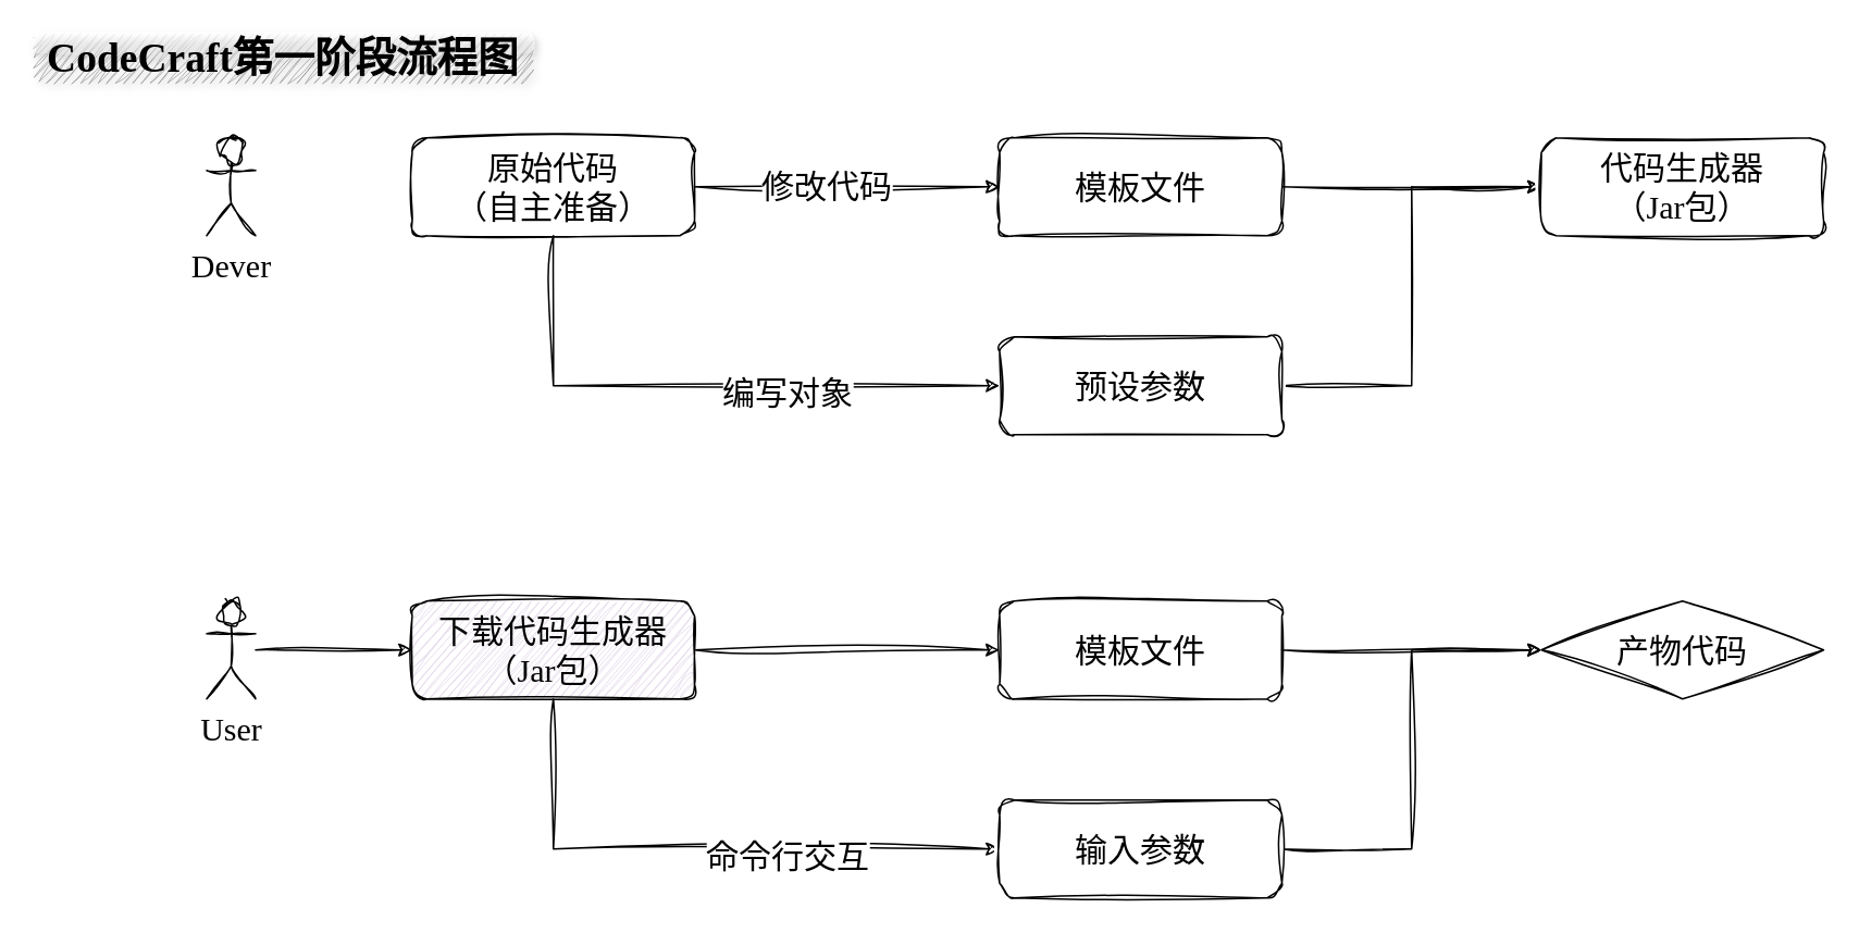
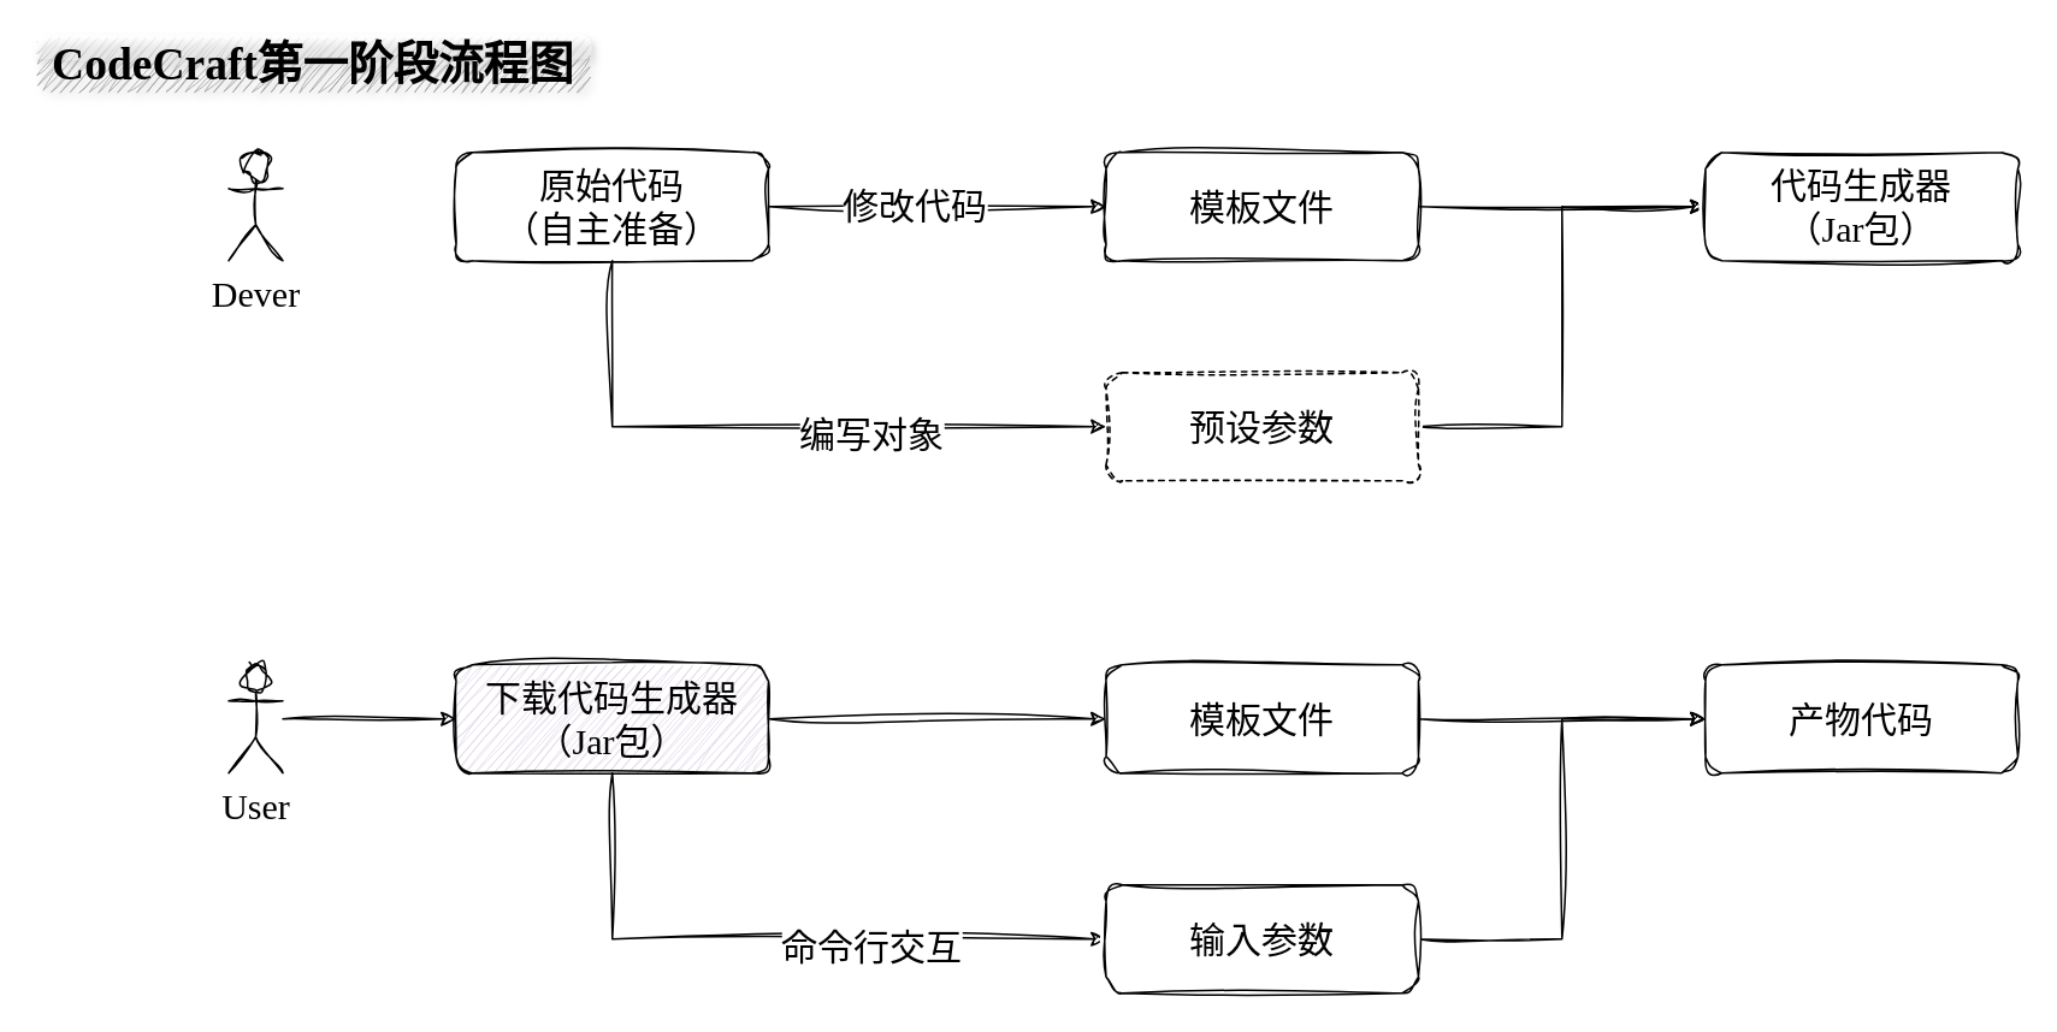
  <mxCell id="0" />
  <mxCell id="1" parent="0" />
  <mxCell id="2" value="Dever" style="shape=umlActor;verticalLabelPosition=bottom;verticalAlign=top;html=1;outlineConnect=0;sketch=1;hachureGap=4;jiggle=2;curveFitting=1;fontFamily=Architects Daughter;fontSource=https%3A%2F%2Ffonts.googleapis.com%2Fcss%3Ffamily%3DArchitects%2BDaughter;fontSize=20;" vertex="1" parent="1"><mxGeometry x="126" y="84" width="30" height="60" as="geometry" /></mxCell>
  <mxCell id="3" value="" style="edgeStyle=orthogonalEdgeStyle;rounded=0;sketch=1;hachureGap=4;jiggle=2;curveFitting=1;orthogonalLoop=1;jettySize=auto;html=1;fontFamily=Architects Daughter;fontSource=https%3A%2F%2Ffonts.googleapis.com%2Fcss%3Ffamily%3DArchitects%2BDaughter;fontSize=16;" edge="1" parent="1" source="7" target="9"><mxGeometry relative="1" as="geometry" /></mxCell>
  <mxCell id="4" value="修改代码" style="edgeLabel;html=1;align=center;verticalAlign=middle;resizable=0;points=[];fontSize=20;fontFamily=Architects Daughter;" vertex="1" connectable="0" parent="3"><mxGeometry x="-0.144" y="2" relative="1" as="geometry"><mxPoint as="offset" /></mxGeometry></mxCell>
  <mxCell id="5" style="edgeStyle=orthogonalEdgeStyle;rounded=0;sketch=1;hachureGap=4;jiggle=2;curveFitting=1;orthogonalLoop=1;jettySize=auto;html=1;entryX=0;entryY=0.5;entryDx=0;entryDy=0;fontFamily=Architects Daughter;fontSource=https%3A%2F%2Ffonts.googleapis.com%2Fcss%3Ffamily%3DArchitects%2BDaughter;fontSize=16;exitX=0.5;exitY=1;exitDx=0;exitDy=0;" edge="1" parent="1" source="7" target="11"><mxGeometry relative="1" as="geometry" /></mxCell>
  <mxCell id="6" value="编写对象" style="edgeLabel;html=1;align=center;verticalAlign=middle;resizable=0;points=[];fontSize=20;fontFamily=Architects Daughter;" vertex="1" connectable="0" parent="5"><mxGeometry x="0.283" y="4" relative="1" as="geometry"><mxPoint x="1" y="7" as="offset" /></mxGeometry></mxCell>
  <mxCell id="7" value="原始代码&lt;br&gt;（自主准备）" style="rounded=1;whiteSpace=wrap;html=1;sketch=1;hachureGap=4;jiggle=2;curveFitting=1;fontFamily=Architects Daughter;fontSource=https%3A%2F%2Ffonts.googleapis.com%2Fcss%3Ffamily%3DArchitects%2BDaughter;fontSize=20;" vertex="1" parent="1"><mxGeometry x="252" y="84" width="173" height="60" as="geometry" /></mxCell>
  <mxCell id="8" style="edgeStyle=orthogonalEdgeStyle;rounded=0;sketch=1;hachureGap=4;jiggle=2;curveFitting=1;orthogonalLoop=1;jettySize=auto;html=1;fontFamily=Architects Daughter;fontSource=https%3A%2F%2Ffonts.googleapis.com%2Fcss%3Ffamily%3DArchitects%2BDaughter;fontSize=16;" edge="1" parent="1" source="9" target="12"><mxGeometry relative="1" as="geometry" /></mxCell>
  <mxCell id="9" value="模板文件" style="rounded=1;whiteSpace=wrap;html=1;sketch=1;hachureGap=4;jiggle=2;curveFitting=1;fontFamily=Architects Daughter;fontSource=https%3A%2F%2Ffonts.googleapis.com%2Fcss%3Ffamily%3DArchitects%2BDaughter;fontSize=20;" vertex="1" parent="1"><mxGeometry x="612" y="84" width="173" height="60" as="geometry" /></mxCell>
  <mxCell id="10" style="edgeStyle=orthogonalEdgeStyle;rounded=0;sketch=1;hachureGap=4;jiggle=2;curveFitting=1;orthogonalLoop=1;jettySize=auto;html=1;entryX=0;entryY=0.5;entryDx=0;entryDy=0;fontFamily=Architects Daughter;fontSource=https%3A%2F%2Ffonts.googleapis.com%2Fcss%3Ffamily%3DArchitects%2BDaughter;fontSize=16;" edge="1" parent="1" source="11" target="12"><mxGeometry relative="1" as="geometry" /></mxCell>
- <mxCell id="11" value="预设参数" style="rounded=1;whiteSpace=wrap;html=1;sketch=1;hachureGap=4;jiggle=2;curveFitting=1;fontFamily=Architects Daughter;fontSource=https%3A%2F%2Ffonts.googleapis.com%2Fcss%3Ffamily%3DArchitects%2BDaughter;fontSize=20;" vertex="1" parent="1"><mxGeometry x="612" y="206" width="173" height="60" as="geometry" /></mxCell>
+ <mxCell id="11" value="预设参数" style="rounded=1;whiteSpace=wrap;html=1;sketch=1;hachureGap=4;jiggle=2;curveFitting=1;fontFamily=Architects Daughter;fontSource=https%3A%2F%2Ffonts.googleapis.com%2Fcss%3Ffamily%3DArchitects%2BDaughter;fontSize=20;dashed=1;" vertex="1" parent="1"><mxGeometry x="612" y="206" width="173" height="60" as="geometry" /></mxCell>
  <mxCell id="12" value="代码生成器&lt;br&gt;（Jar包）" style="rounded=1;whiteSpace=wrap;html=1;sketch=1;hachureGap=4;jiggle=2;curveFitting=1;fontFamily=Architects Daughter;fontSource=https%3A%2F%2Ffonts.googleapis.com%2Fcss%3Ffamily%3DArchitects%2BDaughter;fontSize=20;" vertex="1" parent="1"><mxGeometry x="944" y="84" width="173" height="60" as="geometry" /></mxCell>
  <mxCell id="13" style="edgeStyle=orthogonalEdgeStyle;rounded=0;sketch=1;hachureGap=4;jiggle=2;curveFitting=1;orthogonalLoop=1;jettySize=auto;html=1;entryX=0;entryY=0.5;entryDx=0;entryDy=0;fontFamily=Architects Daughter;fontSource=https%3A%2F%2Ffonts.googleapis.com%2Fcss%3Ffamily%3DArchitects%2BDaughter;fontSize=16;" edge="1" parent="1" source="14" target="18"><mxGeometry relative="1" as="geometry" /></mxCell>
  <mxCell id="14" value="User" style="shape=umlActor;verticalLabelPosition=bottom;verticalAlign=top;html=1;outlineConnect=0;sketch=1;hachureGap=4;jiggle=2;curveFitting=1;fontFamily=Architects Daughter;fontSource=https%3A%2F%2Ffonts.googleapis.com%2Fcss%3Ffamily%3DArchitects%2BDaughter;fontSize=20;" vertex="1" parent="1"><mxGeometry x="126" y="368" width="30" height="60" as="geometry" /></mxCell>
  <mxCell id="15" value="" style="edgeStyle=orthogonalEdgeStyle;rounded=0;sketch=1;hachureGap=4;jiggle=2;curveFitting=1;orthogonalLoop=1;jettySize=auto;html=1;fontFamily=Architects Daughter;fontSource=https%3A%2F%2Ffonts.googleapis.com%2Fcss%3Ffamily%3DArchitects%2BDaughter;fontSize=16;" edge="1" parent="1" source="18" target="20"><mxGeometry relative="1" as="geometry" /></mxCell>
  <mxCell id="16" style="edgeStyle=orthogonalEdgeStyle;rounded=0;sketch=1;hachureGap=4;jiggle=2;curveFitting=1;orthogonalLoop=1;jettySize=auto;html=1;entryX=0;entryY=0.5;entryDx=0;entryDy=0;fontFamily=Architects Daughter;fontSource=https%3A%2F%2Ffonts.googleapis.com%2Fcss%3Ffamily%3DArchitects%2BDaughter;fontSize=16;exitX=0.5;exitY=1;exitDx=0;exitDy=0;" edge="1" parent="1" source="18" target="22"><mxGeometry relative="1" as="geometry" /></mxCell>
  <mxCell id="17" value="命令行交互" style="edgeLabel;html=1;align=center;verticalAlign=middle;resizable=0;points=[];fontSize=20;fontFamily=Architects Daughter;" vertex="1" connectable="0" parent="16"><mxGeometry x="0.283" y="4" relative="1" as="geometry"><mxPoint x="1" y="7" as="offset" /></mxGeometry></mxCell>
  <mxCell id="18" value="下载代码生成器&lt;br&gt;（Jar包）" style="rounded=1;whiteSpace=wrap;html=1;sketch=1;hachureGap=4;jiggle=2;curveFitting=1;fontFamily=Architects Daughter;fontSource=https%3A%2F%2Ffonts.googleapis.com%2Fcss%3Ffamily%3DArchitects%2BDaughter;fontSize=20;fillColor=#e1d5e7;" vertex="1" parent="1"><mxGeometry x="252" y="368" width="173" height="60" as="geometry" /></mxCell>
  <mxCell id="19" style="edgeStyle=orthogonalEdgeStyle;rounded=0;sketch=1;hachureGap=4;jiggle=2;curveFitting=1;orthogonalLoop=1;jettySize=auto;html=1;fontFamily=Architects Daughter;fontSource=https%3A%2F%2Ffonts.googleapis.com%2Fcss%3Ffamily%3DArchitects%2BDaughter;fontSize=16;" edge="1" parent="1" source="20" target="23"><mxGeometry relative="1" as="geometry" /></mxCell>
  <mxCell id="20" value="模板文件" style="rounded=1;whiteSpace=wrap;html=1;sketch=1;hachureGap=4;jiggle=2;curveFitting=1;fontFamily=Architects Daughter;fontSource=https%3A%2F%2Ffonts.googleapis.com%2Fcss%3Ffamily%3DArchitects%2BDaughter;fontSize=20;" vertex="1" parent="1"><mxGeometry x="612" y="368" width="173" height="60" as="geometry" /></mxCell>
  <mxCell id="21" style="edgeStyle=orthogonalEdgeStyle;rounded=0;sketch=1;hachureGap=4;jiggle=2;curveFitting=1;orthogonalLoop=1;jettySize=auto;html=1;entryX=0;entryY=0.5;entryDx=0;entryDy=0;fontFamily=Architects Daughter;fontSource=https%3A%2F%2Ffonts.googleapis.com%2Fcss%3Ffamily%3DArchitects%2BDaughter;fontSize=16;" edge="1" parent="1" source="22" target="23"><mxGeometry relative="1" as="geometry" /></mxCell>
  <mxCell id="22" value="输入参数" style="rounded=1;whiteSpace=wrap;html=1;sketch=1;hachureGap=4;jiggle=2;curveFitting=1;fontFamily=Architects Daughter;fontSource=https%3A%2F%2Ffonts.googleapis.com%2Fcss%3Ffamily%3DArchitects%2BDaughter;fontSize=20;" vertex="1" parent="1"><mxGeometry x="612" y="490" width="173" height="60" as="geometry" /></mxCell>
- <mxCell id="23" value="产物代码" style="rhombus;whiteSpace=wrap;html=1;sketch=1;hachureGap=4;jiggle=2;curveFitting=1;fontFamily=Architects Daughter;fontSource=https%3A%2F%2Ffonts.googleapis.com%2Fcss%3Ffamily%3DArchitects%2BDaughter;fontSize=20;" vertex="1" parent="1"><mxGeometry x="944" y="368" width="173" height="60" as="geometry" /></mxCell>
+ <mxCell id="23" value="产物代码" style="rounded=1;whiteSpace=wrap;html=1;sketch=1;hachureGap=4;jiggle=2;curveFitting=1;fontFamily=Architects Daughter;fontSource=https%3A%2F%2Ffonts.googleapis.com%2Fcss%3Ffamily%3DArchitects%2BDaughter;fontSize=20;" vertex="1" parent="1"><mxGeometry x="944" y="368" width="173" height="60" as="geometry" /></mxCell>
  <mxCell id="24" value="&lt;font style=&quot;font-size: 25px;&quot;&gt;&lt;b&gt;CodeCraft第一阶段流程图&lt;/b&gt;&lt;/font&gt;" style="text;html=1;strokeColor=none;fillColor=#999999;align=center;verticalAlign=middle;whiteSpace=wrap;rounded=1;fontSize=20;fontFamily=Architects Daughter;glass=1;shadow=1;sketch=1;curveFitting=1;jiggle=2;" vertex="1" parent="1"><mxGeometry x="20" y="20" width="306" height="30" as="geometry" /></mxCell>
